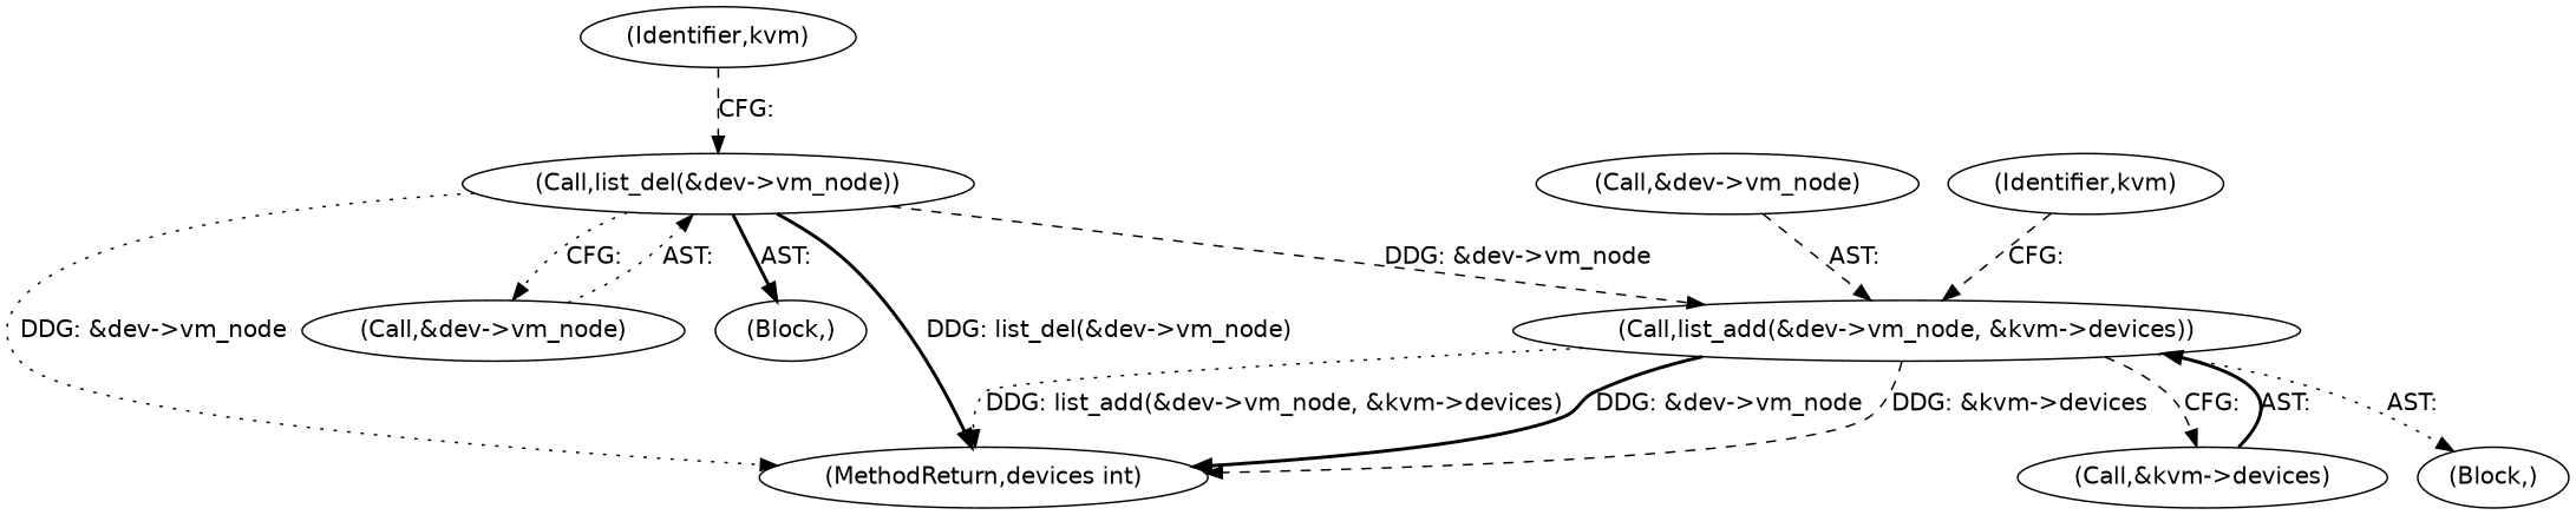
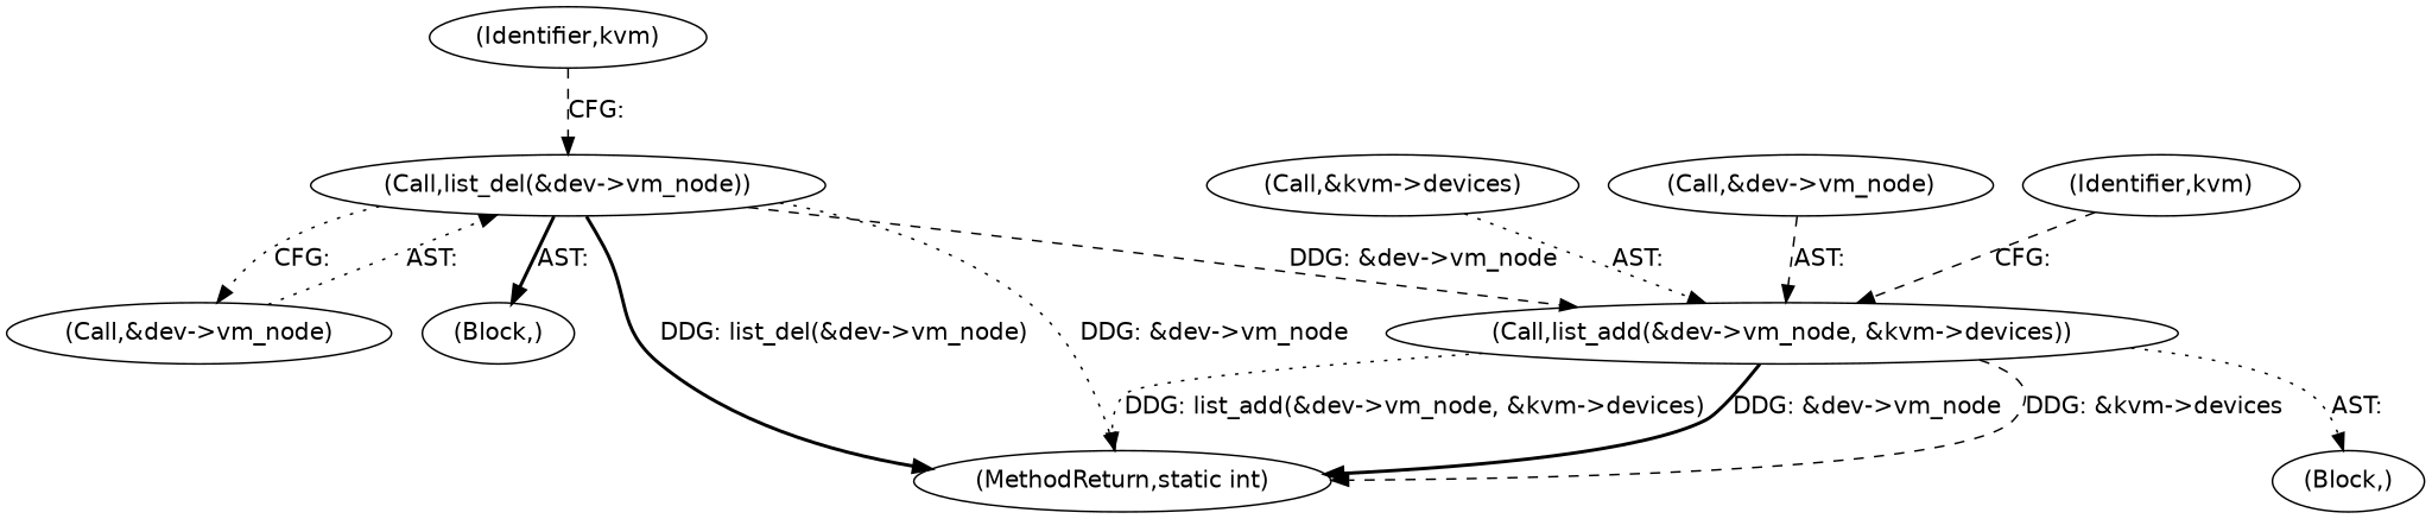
  digraph {
    fontname="DejaVu Sans"
    node [fontname="DejaVu Sans"]
    edge [fontname="DejaVu Sans" style=dotted]
    n1 [label="(Call,list_add(&dev->vm_node, &kvm->devices))"]
    n2 [label="(Block,)"]
-   n3 [label="(MethodReturn,devices int)"]
+   n3 [label="(MethodReturn,static int)"]
    n4 [label="(Call,&kvm->devices)"]
    n5 [label="(Call,list_del(&dev->vm_node))"]
    n6 [label="(Call,&dev->vm_node)"]
    n7 [label="(Block,)"]
    n8 [label="(Call,&dev->vm_node)"]
    n9 [label="(Identifier,kvm)"]
    n10 [label="(Identifier,kvm)"]
    n1 -> n2 [label="AST: "]
    n1 -> n3 [label="DDG: &kvm->devices" style=dashed]
    n1 -> n3 [label="DDG: list_add(&dev->vm_node, &kvm->devices)"]
    n1 -> n3 [label="DDG: &dev->vm_node" style=bold]
-   n1 -> n4 [label="CFG: " style=dashed]
-   n4 -> n1 [label="AST: " style=bold]
+   n4 -> n1 [label="AST: "]
    n5 -> n1 [label="DDG: &dev->vm_node" style=dashed]
    n5 -> n3 [label="DDG: list_del(&dev->vm_node)" style=bold]
    n5 -> n3 [label="DDG: &dev->vm_node"]
    n5 -> n6 [label="CFG: "]
    n5 -> n7 [label="AST: " style=bold]
    n6 -> n5 [label="AST: "]
    n8 -> n1 [label="AST: " style=dashed]
    n9 -> n5 [label="CFG: " style=dashed]
    n10 -> n1 [label="CFG: " style=dashed]
  }
